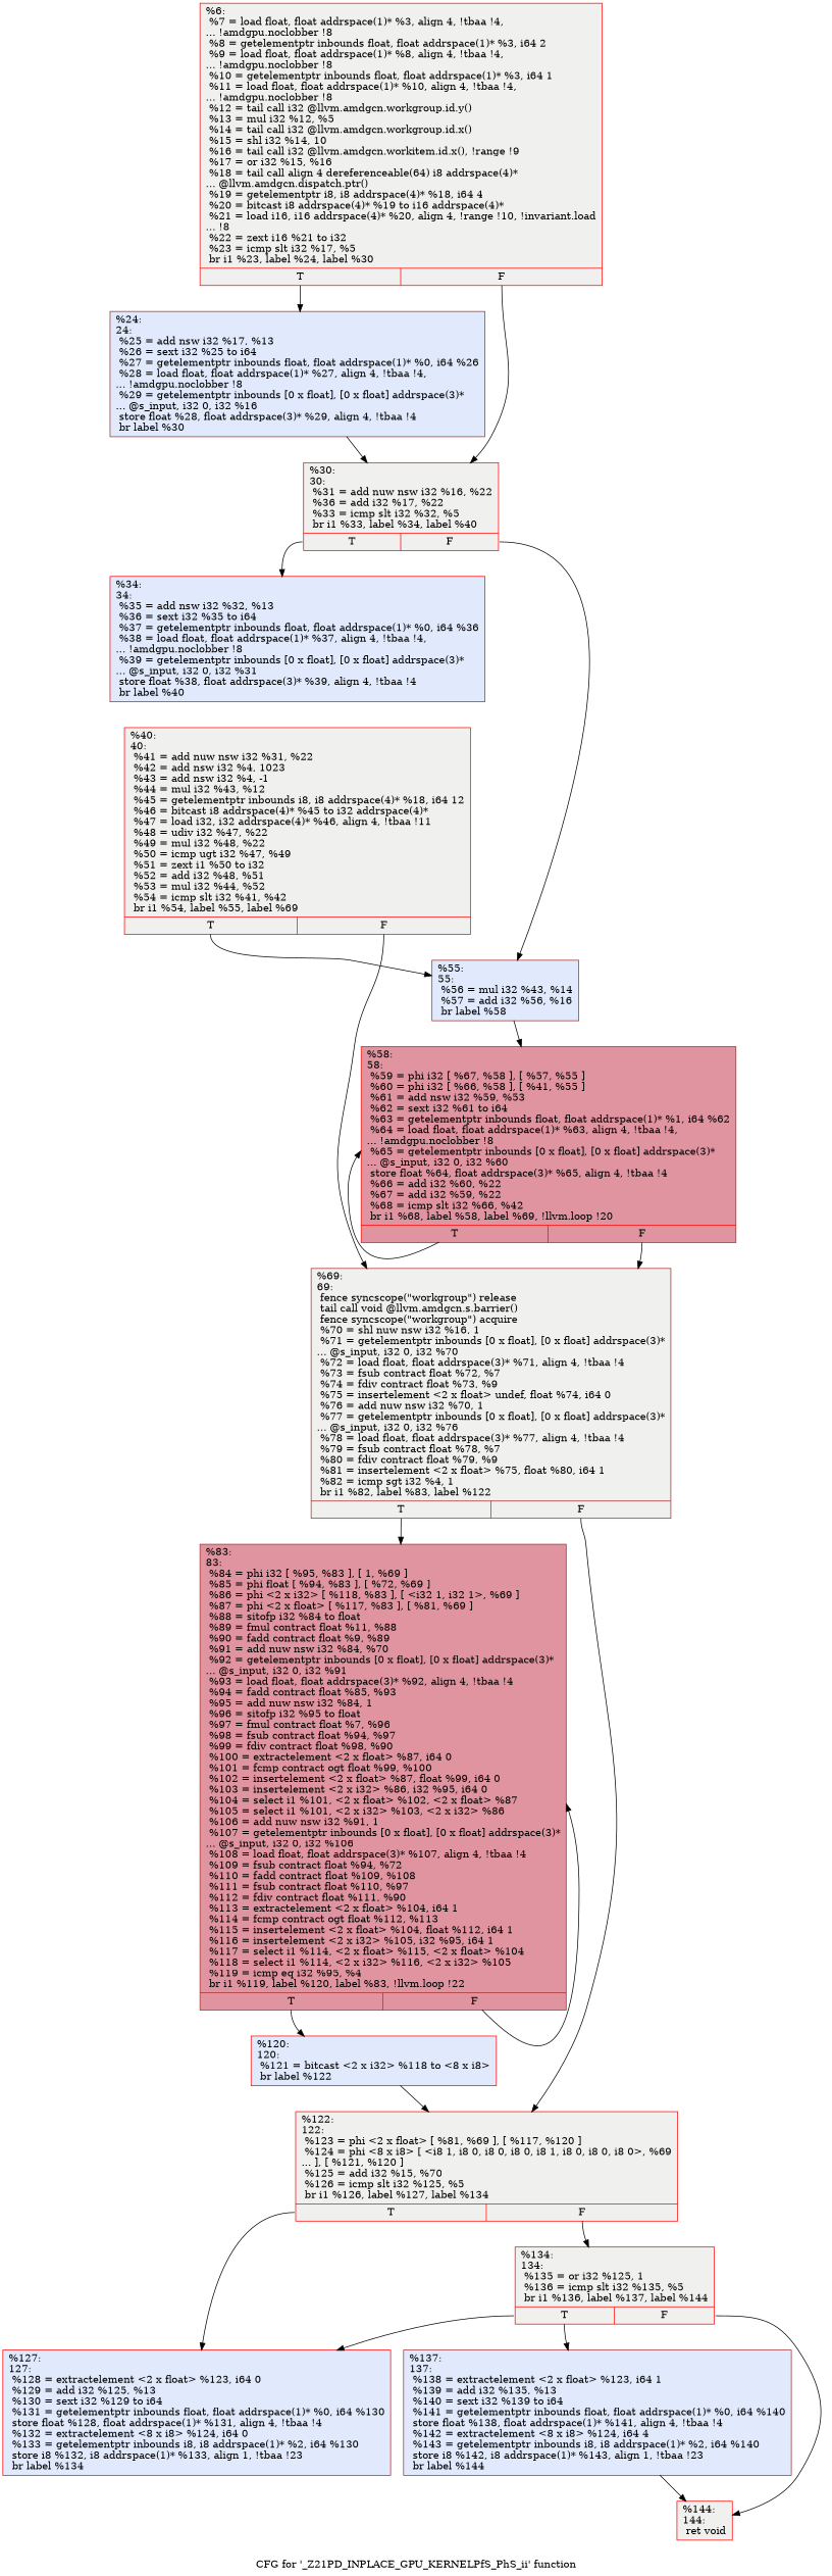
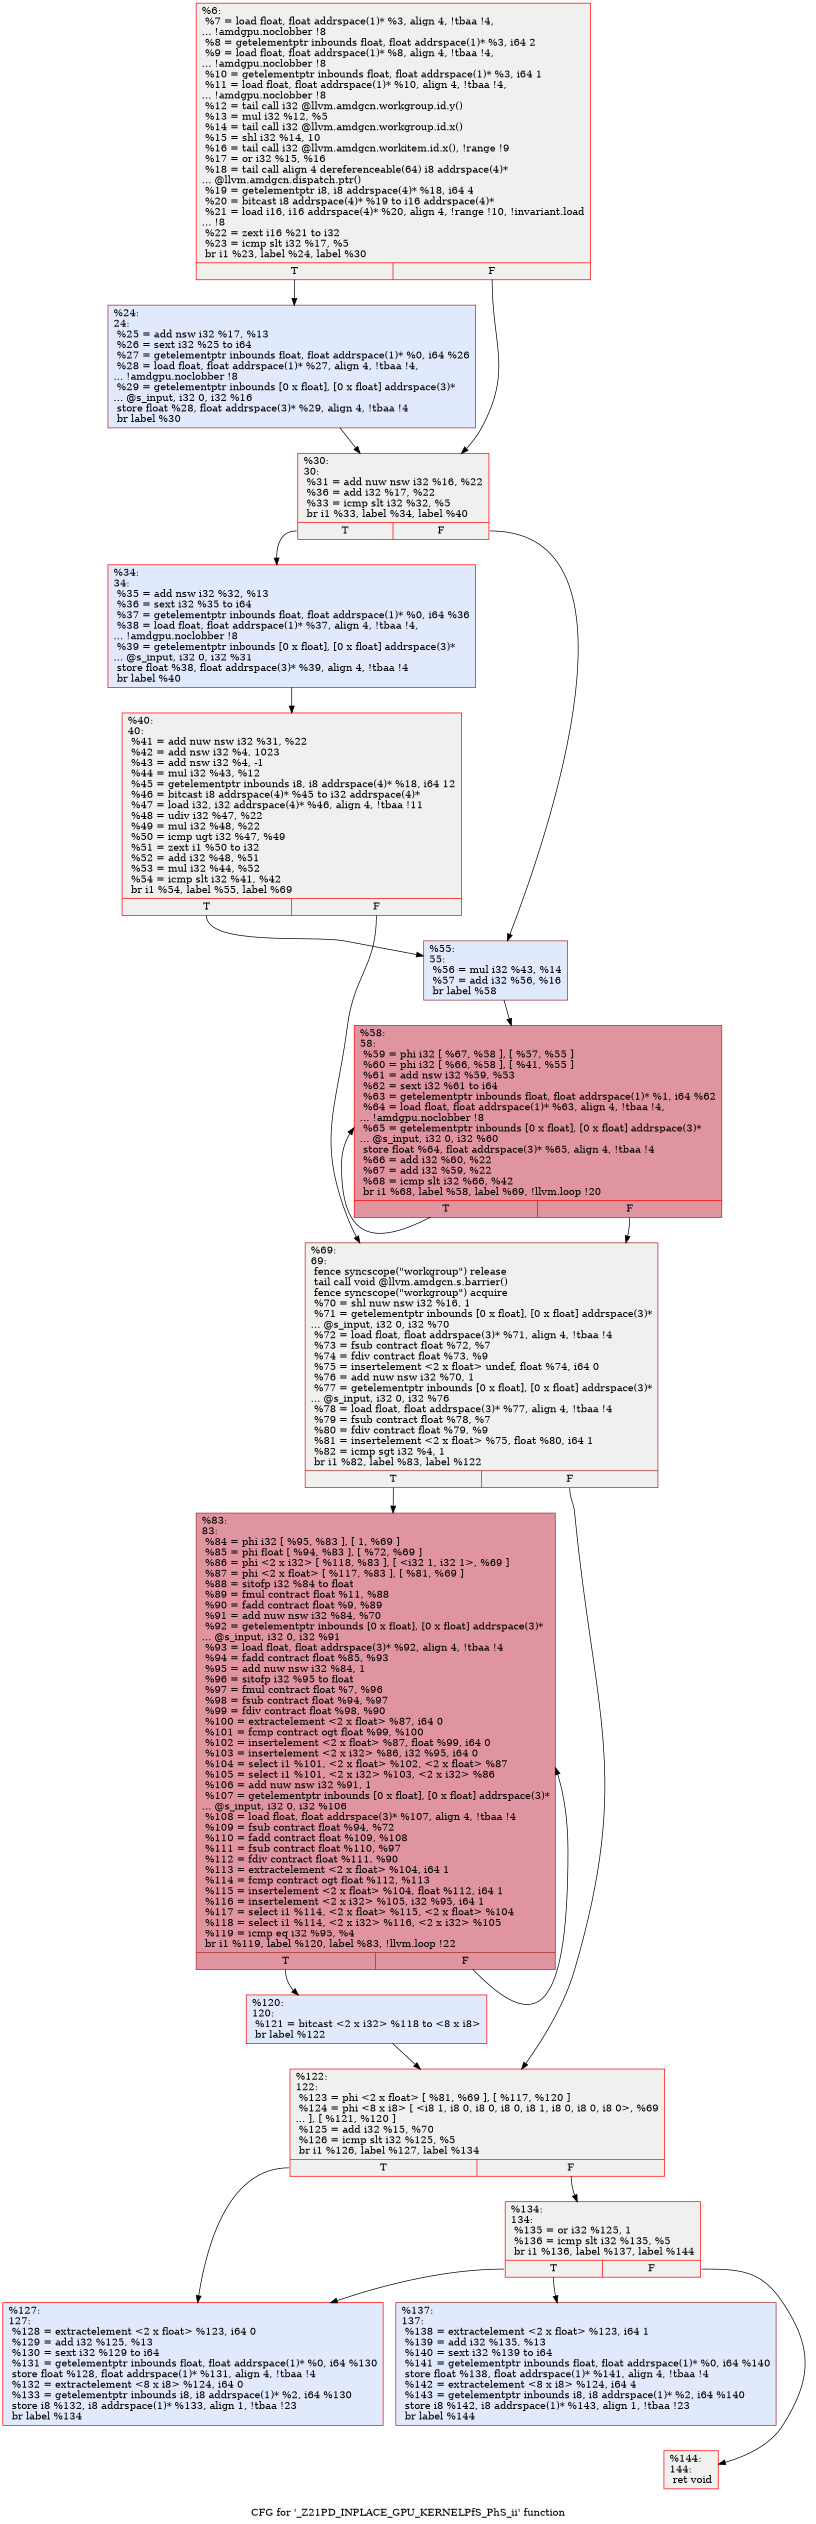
  digraph {
    label="CFG for '_Z21PD_INPLACE_GPU_KERNELPfS_PhS_ii' function"
    node [color=red fillcolor="#dedcdb70" shape=record style=filled]
    edge [tailport=s0]
    n1 [label="{%6:\l  %7 = load float, float addrspace(1)* %3, align 4, !tbaa !4,\l... !amdgpu.noclobber !8\l  %8 = getelementptr inbounds float, float addrspace(1)* %3, i64 2\l  %9 = load float, float addrspace(1)* %8, align 4, !tbaa !4,\l... !amdgpu.noclobber !8\l  %10 = getelementptr inbounds float, float addrspace(1)* %3, i64 1\l  %11 = load float, float addrspace(1)* %10, align 4, !tbaa !4,\l... !amdgpu.noclobber !8\l  %12 = tail call i32 @llvm.amdgcn.workgroup.id.y()\l  %13 = mul i32 %12, %5\l  %14 = tail call i32 @llvm.amdgcn.workgroup.id.x()\l  %15 = shl i32 %14, 10\l  %16 = tail call i32 @llvm.amdgcn.workitem.id.x(), !range !9\l  %17 = or i32 %15, %16\l  %18 = tail call align 4 dereferenceable(64) i8 addrspace(4)*\l... @llvm.amdgcn.dispatch.ptr()\l  %19 = getelementptr i8, i8 addrspace(4)* %18, i64 4\l  %20 = bitcast i8 addrspace(4)* %19 to i16 addrspace(4)*\l  %21 = load i16, i16 addrspace(4)* %20, align 4, !range !10, !invariant.load\l... !8\l  %22 = zext i16 %21 to i32\l  %23 = icmp slt i32 %17, %5\l  br i1 %23, label %24, label %30\l|{<s0>T|<s1>F}}"]
    n2 [color=brown fillcolor="#b9d0f970" label="{%24:\l24:                                               \l  %25 = add nsw i32 %17, %13\l  %26 = sext i32 %25 to i64\l  %27 = getelementptr inbounds float, float addrspace(1)* %0, i64 %26\l  %28 = load float, float addrspace(1)* %27, align 4, !tbaa !4,\l... !amdgpu.noclobber !8\l  %29 = getelementptr inbounds [0 x float], [0 x float] addrspace(3)*\l... @s_input, i32 0, i32 %16\l  store float %28, float addrspace(3)* %29, align 4, !tbaa !4\l  br label %30\l}"]
    n3 [label="{%30:\l30:                                               \l  %31 = add nuw nsw i32 %16, %22\l  %36 = add i32 %17, %22\l  %33 = icmp slt i32 %32, %5\l  br i1 %33, label %34, label %40\l|{<s0>T|<s1>F}}"]
    n4 [fillcolor="#b9d0f970" label="{%34:\l34:                                               \l  %35 = add nsw i32 %32, %13\l  %36 = sext i32 %35 to i64\l  %37 = getelementptr inbounds float, float addrspace(1)* %0, i64 %36\l  %38 = load float, float addrspace(1)* %37, align 4, !tbaa !4,\l... !amdgpu.noclobber !8\l  %39 = getelementptr inbounds [0 x float], [0 x float] addrspace(3)*\l... @s_input, i32 0, i32 %31\l  store float %38, float addrspace(3)* %39, align 4, !tbaa !4\l  br label %40\l}"]
    n5 [color=brown fillcolor="#b9d0f970" label="{%55:\l55:                                               \l  %56 = mul i32 %43, %14\l  %57 = add i32 %56, %16\l  br label %58\l}"]
    n6 [label="{%40:\l40:                                               \l  %41 = add nuw nsw i32 %31, %22\l  %42 = add nsw i32 %4, 1023\l  %43 = add nsw i32 %4, -1\l  %44 = mul i32 %43, %12\l  %45 = getelementptr inbounds i8, i8 addrspace(4)* %18, i64 12\l  %46 = bitcast i8 addrspace(4)* %45 to i32 addrspace(4)*\l  %47 = load i32, i32 addrspace(4)* %46, align 4, !tbaa !11\l  %48 = udiv i32 %47, %22\l  %49 = mul i32 %48, %22\l  %50 = icmp ugt i32 %47, %49\l  %51 = zext i1 %50 to i32\l  %52 = add i32 %48, %51\l  %53 = mul i32 %44, %52\l  %54 = icmp slt i32 %41, %42\l  br i1 %54, label %55, label %69\l|{<s0>T|<s1>F}}"]
    n7 [color=brown label="{%69:\l69:                                               \l  fence syncscope(\"workgroup\") release\l  tail call void @llvm.amdgcn.s.barrier()\l  fence syncscope(\"workgroup\") acquire\l  %70 = shl nuw nsw i32 %16, 1\l  %71 = getelementptr inbounds [0 x float], [0 x float] addrspace(3)*\l... @s_input, i32 0, i32 %70\l  %72 = load float, float addrspace(3)* %71, align 4, !tbaa !4\l  %73 = fsub contract float %72, %7\l  %74 = fdiv contract float %73, %9\l  %75 = insertelement \<2 x float\> undef, float %74, i64 0\l  %76 = add nuw nsw i32 %70, 1\l  %77 = getelementptr inbounds [0 x float], [0 x float] addrspace(3)*\l... @s_input, i32 0, i32 %76\l  %78 = load float, float addrspace(3)* %77, align 4, !tbaa !4\l  %79 = fsub contract float %78, %7\l  %80 = fdiv contract float %79, %9\l  %81 = insertelement \<2 x float\> %75, float %80, i64 1\l  %82 = icmp sgt i32 %4, 1\l  br i1 %82, label %83, label %122\l|{<s0>T|<s1>F}}"]
    n8 [fillcolor="#b70d2870" label="{%58:\l58:                                               \l  %59 = phi i32 [ %67, %58 ], [ %57, %55 ]\l  %60 = phi i32 [ %66, %58 ], [ %41, %55 ]\l  %61 = add nsw i32 %59, %53\l  %62 = sext i32 %61 to i64\l  %63 = getelementptr inbounds float, float addrspace(1)* %1, i64 %62\l  %64 = load float, float addrspace(1)* %63, align 4, !tbaa !4,\l... !amdgpu.noclobber !8\l  %65 = getelementptr inbounds [0 x float], [0 x float] addrspace(3)*\l... @s_input, i32 0, i32 %60\l  store float %64, float addrspace(3)* %65, align 4, !tbaa !4\l  %66 = add i32 %60, %22\l  %67 = add i32 %59, %22\l  %68 = icmp slt i32 %66, %42\l  br i1 %68, label %58, label %69, !llvm.loop !20\l|{<s0>T|<s1>F}}"]
    n9 [color=brown fillcolor="#b70d2870" label="{%83:\l83:                                               \l  %84 = phi i32 [ %95, %83 ], [ 1, %69 ]\l  %85 = phi float [ %94, %83 ], [ %72, %69 ]\l  %86 = phi \<2 x i32\> [ %118, %83 ], [ \<i32 1, i32 1\>, %69 ]\l  %87 = phi \<2 x float\> [ %117, %83 ], [ %81, %69 ]\l  %88 = sitofp i32 %84 to float\l  %89 = fmul contract float %11, %88\l  %90 = fadd contract float %9, %89\l  %91 = add nuw nsw i32 %84, %70\l  %92 = getelementptr inbounds [0 x float], [0 x float] addrspace(3)*\l... @s_input, i32 0, i32 %91\l  %93 = load float, float addrspace(3)* %92, align 4, !tbaa !4\l  %94 = fadd contract float %85, %93\l  %95 = add nuw nsw i32 %84, 1\l  %96 = sitofp i32 %95 to float\l  %97 = fmul contract float %7, %96\l  %98 = fsub contract float %94, %97\l  %99 = fdiv contract float %98, %90\l  %100 = extractelement \<2 x float\> %87, i64 0\l  %101 = fcmp contract ogt float %99, %100\l  %102 = insertelement \<2 x float\> %87, float %99, i64 0\l  %103 = insertelement \<2 x i32\> %86, i32 %95, i64 0\l  %104 = select i1 %101, \<2 x float\> %102, \<2 x float\> %87\l  %105 = select i1 %101, \<2 x i32\> %103, \<2 x i32\> %86\l  %106 = add nuw nsw i32 %91, 1\l  %107 = getelementptr inbounds [0 x float], [0 x float] addrspace(3)*\l... @s_input, i32 0, i32 %106\l  %108 = load float, float addrspace(3)* %107, align 4, !tbaa !4\l  %109 = fsub contract float %94, %72\l  %110 = fadd contract float %109, %108\l  %111 = fsub contract float %110, %97\l  %112 = fdiv contract float %111, %90\l  %113 = extractelement \<2 x float\> %104, i64 1\l  %114 = fcmp contract ogt float %112, %113\l  %115 = insertelement \<2 x float\> %104, float %112, i64 1\l  %116 = insertelement \<2 x i32\> %105, i32 %95, i64 1\l  %117 = select i1 %114, \<2 x float\> %115, \<2 x float\> %104\l  %118 = select i1 %114, \<2 x i32\> %116, \<2 x i32\> %105\l  %119 = icmp eq i32 %95, %4\l  br i1 %119, label %120, label %83, !llvm.loop !22\l|{<s0>T|<s1>F}}"]
    n10 [label="{%122:\l122:                                              \l  %123 = phi \<2 x float\> [ %81, %69 ], [ %117, %120 ]\l  %124 = phi \<8 x i8\> [ \<i8 1, i8 0, i8 0, i8 0, i8 1, i8 0, i8 0, i8 0\>, %69\l... ], [ %121, %120 ]\l  %125 = add i32 %15, %70\l  %126 = icmp slt i32 %125, %5\l  br i1 %126, label %127, label %134\l|{<s0>T|<s1>F}}"]
    n11 [fillcolor="#b9d0f970" label="{%120:\l120:                                              \l  %121 = bitcast \<2 x i32\> %118 to \<8 x i8\>\l  br label %122\l}"]
    n12 [fillcolor="#b9d0f970" label="{%127:\l127:                                              \l  %128 = extractelement \<2 x float\> %123, i64 0\l  %129 = add i32 %125, %13\l  %130 = sext i32 %129 to i64\l  %131 = getelementptr inbounds float, float addrspace(1)* %0, i64 %130\l  store float %128, float addrspace(1)* %131, align 4, !tbaa !4\l  %132 = extractelement \<8 x i8\> %124, i64 0\l  %133 = getelementptr inbounds i8, i8 addrspace(1)* %2, i64 %130\l  store i8 %132, i8 addrspace(1)* %133, align 1, !tbaa !23\l  br label %134\l}"]
    n13 [label="{%134:\l134:                                              \l  %135 = or i32 %125, 1\l  %136 = icmp slt i32 %135, %5\l  br i1 %136, label %137, label %144\l|{<s0>T|<s1>F}}"]
    n14 [color=brown fillcolor="#b9d0f970" label="{%137:\l137:                                              \l  %138 = extractelement \<2 x float\> %123, i64 1\l  %139 = add i32 %135, %13\l  %140 = sext i32 %139 to i64\l  %141 = getelementptr inbounds float, float addrspace(1)* %0, i64 %140\l  store float %138, float addrspace(1)* %141, align 4, !tbaa !4\l  %142 = extractelement \<8 x i8\> %124, i64 4\l  %143 = getelementptr inbounds i8, i8 addrspace(1)* %2, i64 %140\l  store i8 %142, i8 addrspace(1)* %143, align 1, !tbaa !23\l  br label %144\l}"]
    n15 [label="{%144:\l144:                                              \l  ret void\l}"]
    n1 -> n2
    n1 -> n3 [tailport=s1]
    n2 -> n3
    n3 -> n4
    n3 -> n5 [tailport=s1]
+   n4 -> n6
    n5 -> n8
    n6 -> n5
    n6 -> n7 [tailport=s1]
    n7 -> n9
    n7 -> n10 [tailport=s1]
    n8 -> n7 [tailport=s1]
    n8 -> n8
    n9 -> n9 [tailport=s1]
    n9 -> n11
    n10 -> n12
    n10 -> n13 [tailport=s1]
    n11 -> n10
    n13 -> n12
    n13 -> n14
    n13 -> n15 [tailport=s1]
-   n14 -> n15
  }
